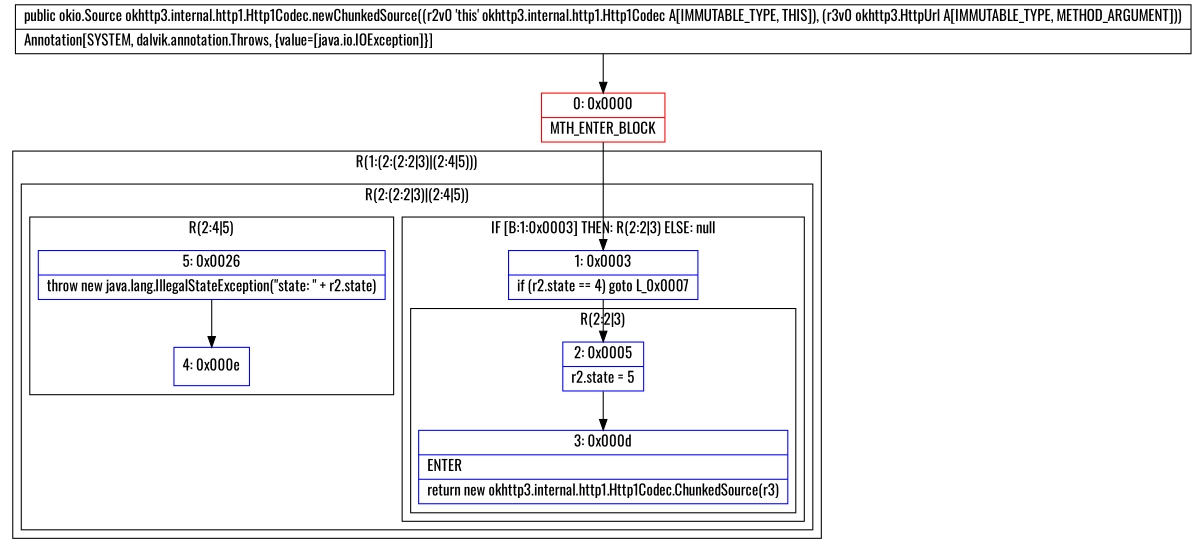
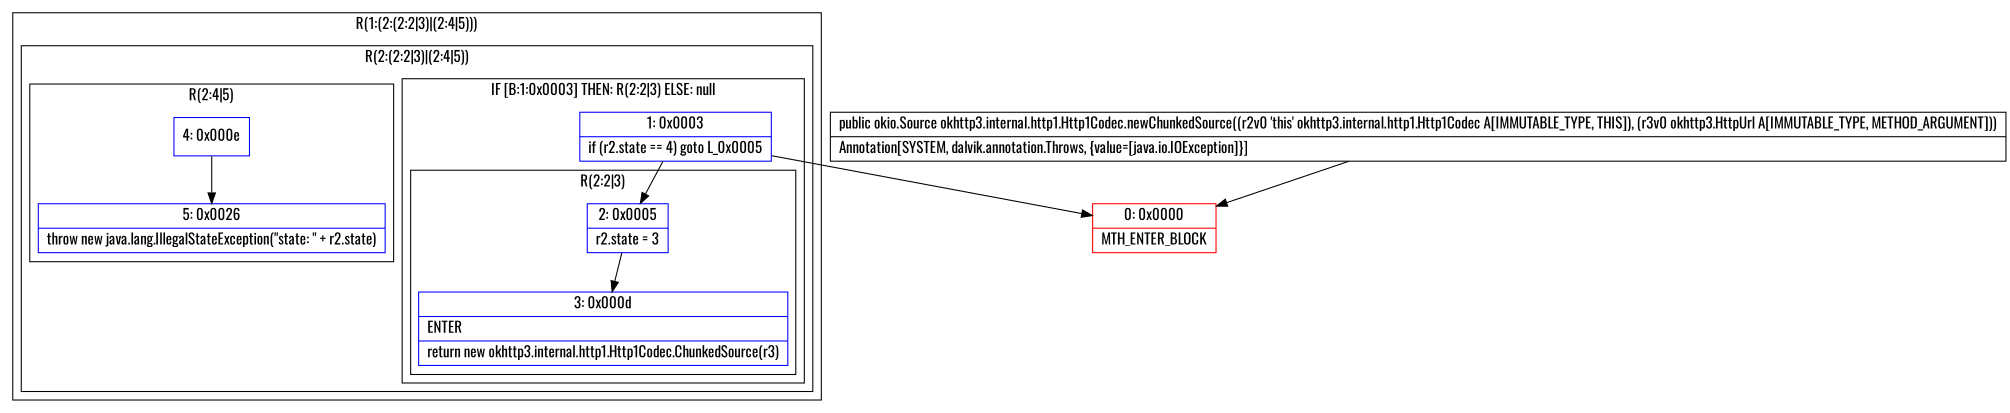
  digraph {
    fontname=Oswald
    node [color=blue fontname=Oswald shape=record]
    edge [fontname=Oswald]
-   n1 [label="{2\:\ 0x0005|r2.state = 5\l}"]
+   n1 [label="{2\:\ 0x0005|r2.state = 3\l}"]
    n2 [label="{3\:\ 0x000d|ENTER\l|return new okhttp3.internal.http1.Http1Codec.ChunkedSource(r3)\l}"]
-   n3 [label="{1\:\ 0x0003|if (r2.state == 4) goto L_0x0007\l}"]
+   n3 [label="{1\:\ 0x0003|if (r2.state == 4) goto L_0x0005\l}"]
    n4 [label="{4\:\ 0x000e}"]
    n5 [label="{5\:\ 0x0026|throw new java.lang.IllegalStateException(\"state: \" + r2.state)\l}"]
    n6 [color=red label="{0\:\ 0x0000|MTH_ENTER_BLOCK\l}"]
    n7 [label="{public okio.Source okhttp3.internal.http1.Http1Codec.newChunkedSource((r2v0 'this' okhttp3.internal.http1.Http1Codec A[IMMUTABLE_TYPE, THIS]), (r3v0 okhttp3.HttpUrl A[IMMUTABLE_TYPE, METHOD_ARGUMENT]))  | Annotation[SYSTEM, dalvik.annotation.Throws, \{value=[java.io.IOException]\}]\l}" color=""]
    subgraph cluster_1 {
      label="R(1:(2:(2:2|3)|(2:4|5)))"
      subgraph cluster_2 {
        label="R(2:(2:2|3)|(2:4|5))"
        subgraph cluster_3 {
          label="IF [B:1:0x0003] THEN: R(2:2|3) ELSE: null"
          n3
          subgraph cluster_4 {
            label="R(2:2|3)"
            n1
            n2
          }
        }
        subgraph cluster_5 {
          label="R(2:4|5)"
          n4
          n5
        }
      }
    }
    n1 -> n2
    n3 -> n1
-   n5 -> n4
-   n6 -> n3
+   n4 -> n5
+   n3 -> n6
    n7 -> n6
  }
